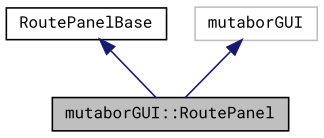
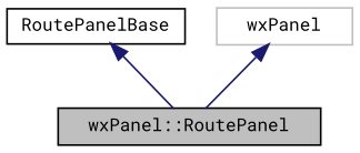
  digraph {
    fontname="Roboto Mono"
    node [color=black fillcolor=white fontname="Roboto Mono" fontsize=10 shape=record style=filled]
    edge [color=midnightblue dir=back fontname="Roboto Mono" fontsize=10 labelfontname=Sans labelfontsize=10 style=solid]
-   n1 [fillcolor=grey75 fontcolor=black height=0.2 label="mutaborGUI::RoutePanel" width=0.4]
+   n1 [fillcolor=grey75 fontcolor=black height=0.2 label="wxPanel::RoutePanel" width=0.4]
    n2 [height=0.2 label=RoutePanelBase width=0.4]
-   n3 [color=grey75 height=0.2 label=mutaborGUI width=0.4]
+   n3 [color=grey75 height=0.2 label=wxPanel width=0.4]
    n2 -> n1
    n3 -> n1
  }
